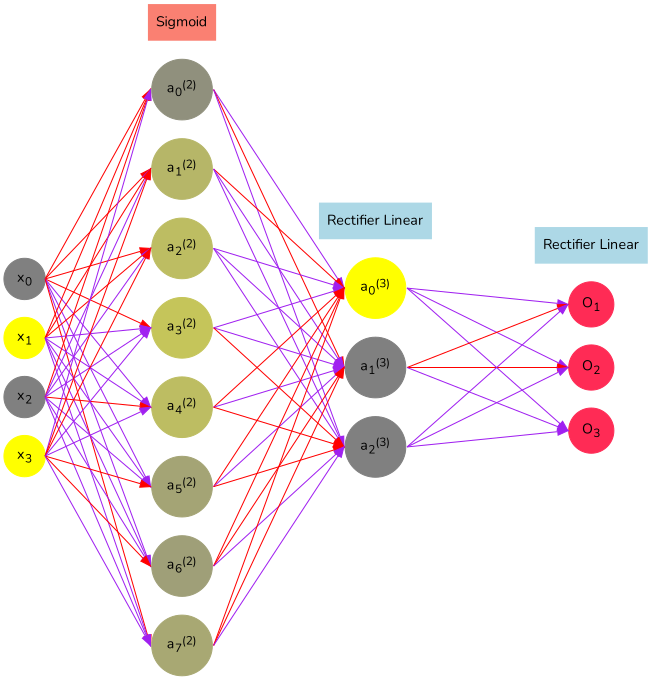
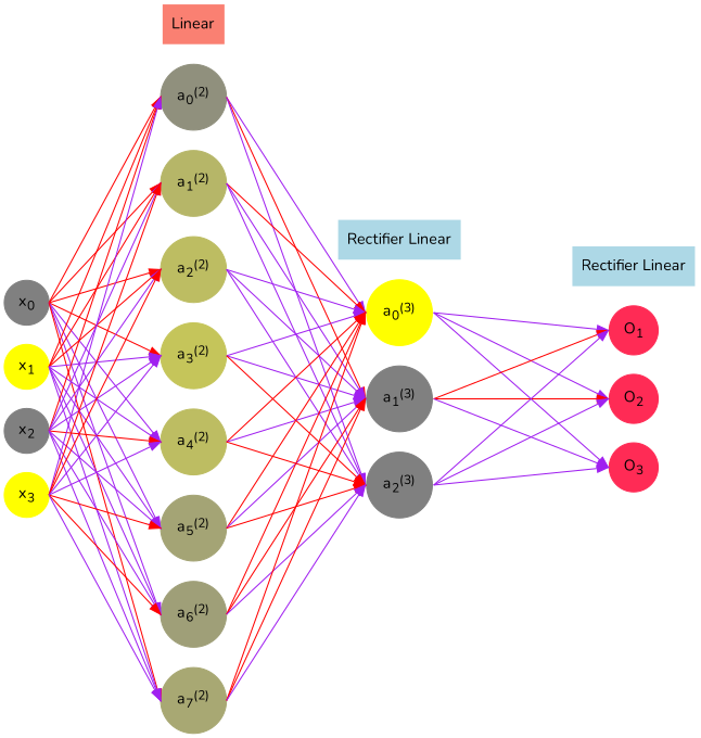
  digraph {
    rankdir=LR
    ranksep=1.4
    splines=false
    fontname=Nunito
    node [fillcolor="0.9667, 0.83, 1.0" shape=circle style=filled fontname=Nunito]
    edge [headport=w style=solid tailport=e fontname=Nunito color=purple]
    n1 [color="0.1667, 0.0, 0.5" fillcolor="0.1667, 0.0, 0.5" label=<x<sub>0</sub>>]
    n2 [color="0.1667, 1.0, 1.0" fillcolor="0.1667, 1.0, 1.0" label=<x<sub>1</sub>>]
    n3 [color="0.1667, 0.0, 0.5" fillcolor="0.1667, 0.0, 0.5" label=<x<sub>2</sub>>]
    n4 [color="0.1667, 1.0, 1.0" fillcolor="0.1667, 1.0, 1.0" label=<x<sub>3</sub>>]
    n5 [color="0.1667, 0.131230, 0.565615" fillcolor="0.1667, 0.131230, 0.565615" label=<a<sub>0</sub><sup>(2)</sup>>]
    n6 [color="0.1667, 0.425071, 0.712535" fillcolor="0.1667, 0.425071, 0.712535" label=<a<sub>1</sub><sup>(2)</sup>>]
    n7 [color="0.1667, 0.477777, 0.738888" fillcolor="0.1667, 0.477777, 0.738888" label=<a<sub>2</sub><sup>(2)</sup>>]
    n8 [color="0.1667, 0.544387, 0.772193" fillcolor="0.1667, 0.544387, 0.772193" label=<a<sub>3</sub><sup>(2)</sup>>]
    n9 [color="0.1667, 0.482789, 0.741395" fillcolor="0.1667, 0.482789, 0.741395" label=<a<sub>4</sub><sup>(2)</sup>>]
    n10 [color="0.1667, 0.288575, 0.644288" fillcolor="0.1667, 0.288575, 0.644288" label=<a<sub>5</sub><sup>(2)</sup>>]
    n11 [color="0.1667, 0.243109, 0.621554" fillcolor="0.1667, 0.243109, 0.621554" label=<a<sub>6</sub><sup>(2)</sup>>]
    n12 [color="0.1667, 0.317660, 0.658830" fillcolor="0.1667, 0.317660, 0.658830" label=<a<sub>7</sub><sup>(2)</sup>>]
    n13 [color="0.1667, 1.222344, 1.111172" fillcolor="0.1667, 1.222344, 1.111172" label=<a<sub>0</sub><sup>(3)</sup>>]
    n14 [color="0.1667, 0.000000, 0.500000" fillcolor="0.1667, 0.000000, 0.500000" label=<a<sub>1</sub><sup>(3)</sup>>]
    n15 [color="0.1667, 0.000000, 0.500000" fillcolor="0.1667, 0.000000, 0.500000" label=<a<sub>2</sub><sup>(3)</sup>>]
    n16 [color="0.9667, 0.83, 1.0" label=<O<sub>1</sub>>]
    n17 [color="0.9667, 0.83, 1.0" label=<O<sub>2</sub>>]
    n18 [color="0.9667, 0.83, 1.0" label=<O<sub>3</sub>>]
-   n19 [label=Sigmoid shape=plaintext fillcolor=salmon]
+   n19 [label=Linear shape=plaintext fillcolor=salmon]
    n20 [label="Rectifier Linear" shape=plaintext fillcolor=lightblue]
    n21 [label="Rectifier Linear" shape=plaintext fillcolor=lightblue]
    subgraph sub_1 {
      n1
    }
    subgraph sub_2 {
      n2
    }
    subgraph sub_3 {
      n3
    }
    subgraph sub_4 {
      n4
    }
    subgraph sub_5 {
      n5
    }
    subgraph sub_6 {
      n6
    }
    subgraph sub_7 {
      n7
    }
    subgraph sub_8 {
      n8
    }
    subgraph sub_9 {
      n9
    }
    subgraph sub_10 {
      n10
    }
    subgraph sub_11 {
      n11
    }
    subgraph sub_12 {
      n12
    }
    subgraph sub_13 {
      n13
    }
    subgraph sub_14 {
      n14
    }
    subgraph sub_15 {
      n15
    }
    subgraph sub_16 {
      n16
    }
    subgraph sub_17 {
      n17
    }
    subgraph sub_18 {
      n18
    }
    subgraph sub_19 {
      rank=same
      n1
      n2
      n3
      n4
    }
    subgraph sub_20 {
      rank=same
      n5
      n6
      n7
      n8
      n9
      n10
      n11
      n12
    }
    subgraph sub_21 {
      rank=same
      n13
      n14
      n15
    }
    subgraph sub_22 {
      rank=same
      n16
      n17
      n18
    }
    subgraph sub_23 {
      rank=same
      n5
      n19
    }
    subgraph sub_24 {
      rank=same
      n13
      n20
    }
    subgraph sub_25 {
      rank=same
      n16
      n21
    }
    n1 -> n2 [style=invis color=""]
    n1 -> n5 [color=red]
    n1 -> n6 [color=red]
    n1 -> n7 [color=red]
    n1 -> n8 [color=red]
    n1 -> n9
    n1 -> n10
    n1 -> n11
    n1 -> n12 [color=red]
    n2 -> n3 [style=invis color=""]
    n2 -> n5 [color=red]
    n2 -> n6 [color=red]
    n2 -> n7 [color=red]
    n2 -> n8
    n2 -> n9
    n2 -> n10
    n2 -> n11
    n2 -> n12
    n3 -> n4 [style=invis color=""]
    n3 -> n5 [color=red]
    n3 -> n6
    n3 -> n7
    n3 -> n8
    n3 -> n9 [color=red]
    n3 -> n10
    n3 -> n11
    n3 -> n12
    n4 -> n5
    n4 -> n6 [color=red]
    n4 -> n7 [color=red]
    n4 -> n8
    n4 -> n9
    n4 -> n10 [color=red]
    n4 -> n11 [color=red]
    n4 -> n12
    n5 -> n6 [style=invis color=""]
    n5 -> n13
    n5 -> n14 [color=red]
    n5 -> n15
    n6 -> n7 [style=invis color=""]
    n6 -> n13 [color=red]
    n6 -> n14
    n6 -> n15
    n7 -> n8 [style=invis color=""]
    n7 -> n13
    n7 -> n14
    n7 -> n15
    n8 -> n9 [style=invis color=""]
    n8 -> n13
    n8 -> n14
    n8 -> n15 [color=red]
    n9 -> n10 [style=invis color=""]
    n9 -> n13 [color=red]
    n9 -> n14
    n9 -> n15 [color=red]
    n10 -> n11 [style=invis color=""]
    n10 -> n13 [color=red]
    n10 -> n14
    n10 -> n15 [color=red]
    n11 -> n12 [style=invis color=""]
    n11 -> n13 [color=red]
    n11 -> n14 [color=red]
    n11 -> n15
    n12 -> n13 [color=red]
    n12 -> n14 [color=red]
    n12 -> n15
    n13 -> n14 [style=invis color=""]
    n13 -> n16
    n13 -> n17
    n13 -> n18
    n14 -> n15 [style=invis color=""]
    n14 -> n16 [color=red]
    n14 -> n17 [color=red]
    n14 -> n18
    n15 -> n16
    n15 -> n17
    n15 -> n18
    n16 -> n17 [style=invis color=""]
    n17 -> n18 [style=invis color=""]
    n19 -> n5 [style=invis color=""]
    n20 -> n13 [style=invis color=""]
    n21 -> n16 [style=invis color=""]
  }
